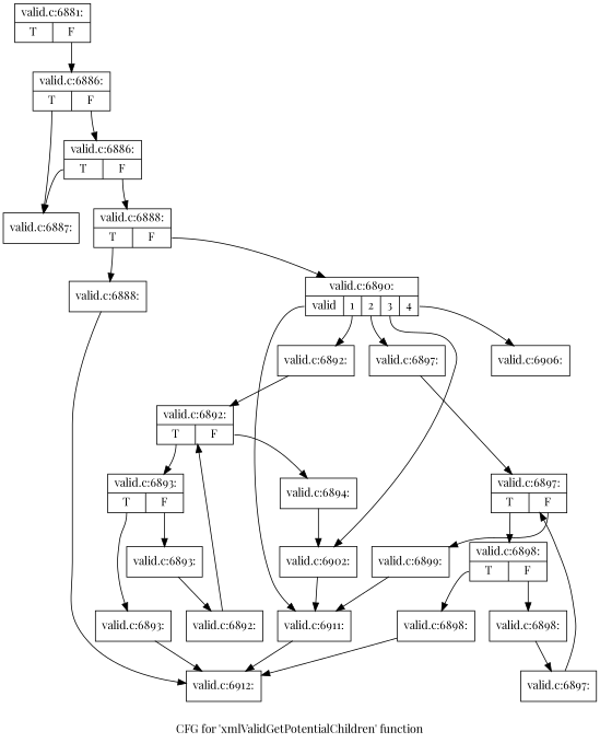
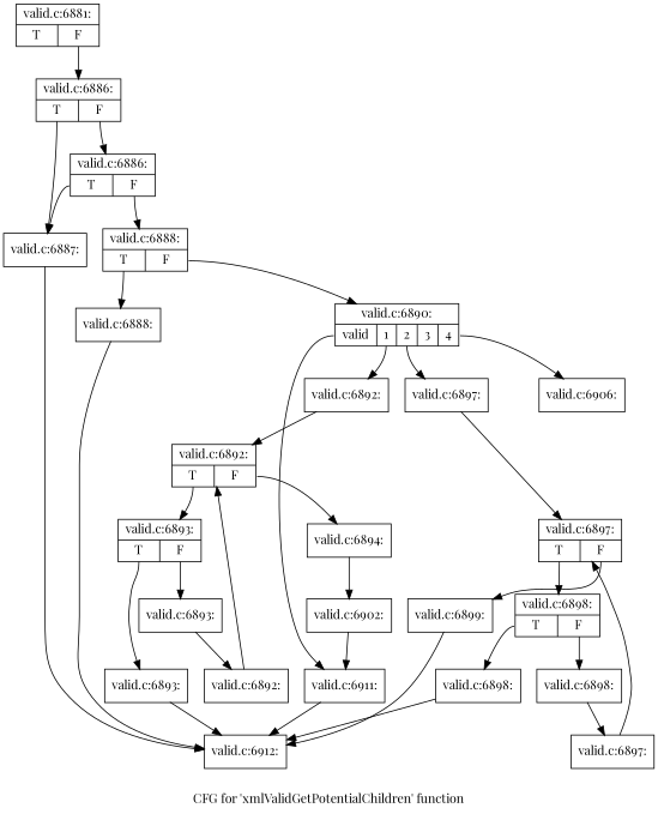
  digraph {
    fontname="Playfair Display"
    label="CFG for 'xmlValidGetPotentialChildren' function"
    node [fontname="Playfair Display" shape=record]
    edge [fontname="Playfair Display"]
    n1 [label="{valid.c:6881:|{<s0>T|<s1>F}}"]
    n2 [label="{valid.c:6886:|{<s0>T|<s1>F}}"]
    n3 [label="{valid.c:6887:}"]
    n4 [label="{valid.c:6912:}"]
    n5 [label="{valid.c:6886:|{<s0>T|<s1>F}}"]
    n6 [label="{valid.c:6888:|{<s0>T|<s1>F}}"]
    n7 [label="{valid.c:6888:}"]
    n8 [label="{valid.c:6890:|{<s0>valid|<s1>1|<s2>2|<s3>3|<s4>4}}"]
    n9 [label="{valid.c:6911:}"]
    n10 [label="{valid.c:6892:}"]
    n11 [label="{valid.c:6897:}"]
    n12 [label="{valid.c:6902:}"]
    n13 [label="{valid.c:6906:}"]
    n14 [label="{valid.c:6892:|{<s0>T|<s1>F}}"]
    n15 [label="{valid.c:6897:|{<s0>T|<s1>F}}"]
    n16 [label="{valid.c:6893:|{<s0>T|<s1>F}}"]
    n17 [label="{valid.c:6894:}"]
    n18 [label="{valid.c:6898:|{<s0>T|<s1>F}}"]
    n19 [label="{valid.c:6899:}"]
    n20 [label="{valid.c:6893:}"]
    n21 [label="{valid.c:6893:}"]
    n22 [label="{valid.c:6892:}"]
    n23 [label="{valid.c:6898:}"]
    n24 [label="{valid.c:6898:}"]
    n25 [label="{valid.c:6897:}"]
    n1 -> n2 [tailport=s1]
    n2 -> n3 [tailport=s0]
    n2 -> n5 [tailport=s1]
+   n3 -> n4
    n5 -> n3 [tailport=s0]
    n5 -> n6 [tailport=s1]
    n6 -> n7 [tailport=s0]
    n6 -> n8 [tailport=s1]
    n7 -> n4
    n8 -> n9 [tailport=s0]
    n8 -> n10 [tailport=s1]
    n8 -> n11 [tailport=s2]
-   n8 -> n12 [tailport=s3]
    n8 -> n13 [tailport=s4]
    n9 -> n4
    n10 -> n14
    n11 -> n15
    n12 -> n9
    n14 -> n16 [tailport=s0]
    n14 -> n17 [tailport=s1]
    n15 -> n18 [tailport=s0]
    n15 -> n19 [tailport=s1]
    n16 -> n20 [tailport=s0]
    n16 -> n21 [tailport=s1]
    n17 -> n12
    n18 -> n23 [tailport=s0]
    n18 -> n24 [tailport=s1]
-   n19 -> n9
+   n19 -> n4
    n20 -> n4
    n21 -> n22
    n22 -> n14
    n23 -> n4
    n24 -> n25
    n25 -> n15
  }
